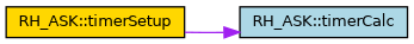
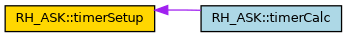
  digraph {
    rankdir=RL
    node [color=black fontname=Helvetica fontsize=10 shape=record style=filled]
    n1 [fillcolor=lightblue fontcolor=black height=0.2 label="RH_ASK::timerCalc" width=0.4]
    n2 [fillcolor=gold height=0.2 label="RH_ASK::timerSetup" width=0.4]
-   n1 -> n2 [color=purple dir=back fontname=Helvetica fontsize=10 labelfontname=Helvetica labelfontsize=10 style=solid]
+   n2 -> n1 [color=purple dir=back fontname=Helvetica fontsize=10 labelfontname=Helvetica labelfontsize=10 style=solid]
  }
